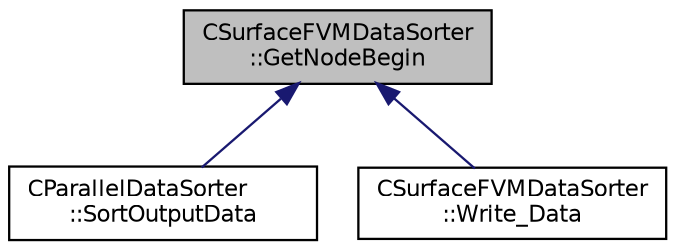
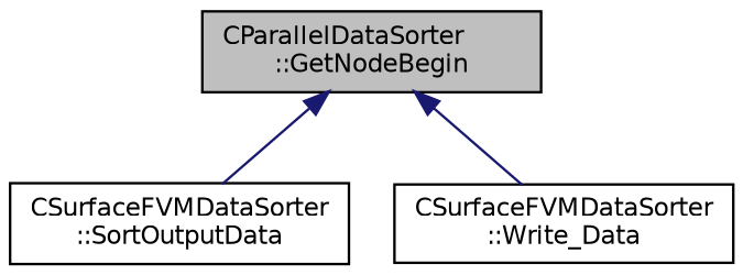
  digraph {
    rankdir=TB
    node [color=black fillcolor=white fontname=Helvetica fontsize=10 shape=record style=filled]
    edge [color=midnightblue dir=back fontname=Helvetica fontsize=10 labelfontname=Helvetica labelfontsize=10 style=solid]
-   n1 [fillcolor=grey75 fontcolor=black height=0.2 label="CSurfaceFVMDataSorter\l::GetNodeBegin" width=0.4]
-   n2 [height=0.2 label="CParallelDataSorter\l::SortOutputData" width=0.4]
+   n1 [fillcolor=grey75 fontcolor=black height=0.2 label="CParallelDataSorter\l::GetNodeBegin" width=0.4]
+   n2 [height=0.2 label="CSurfaceFVMDataSorter\l::SortOutputData" width=0.4]
    n3 [height=0.2 label="CSurfaceFVMDataSorter\l::Write_Data" width=0.4]
    n1 -> n2
    n1 -> n3
  }
